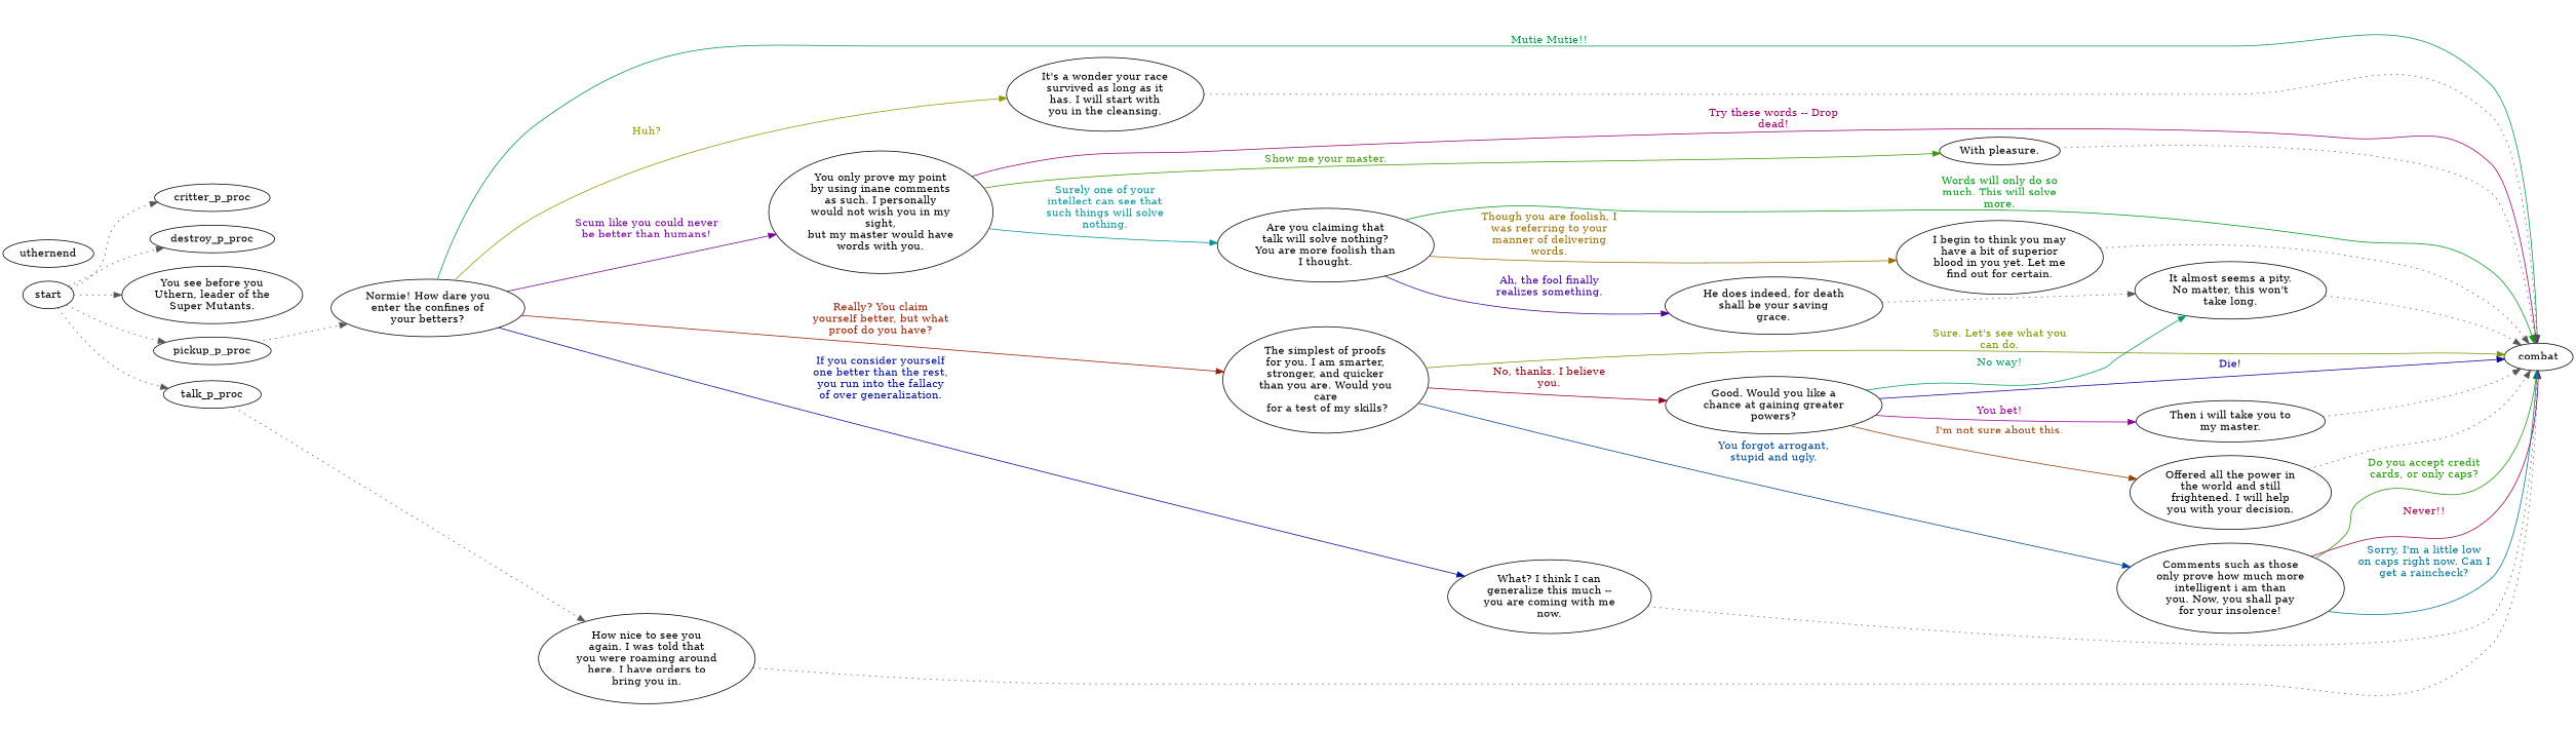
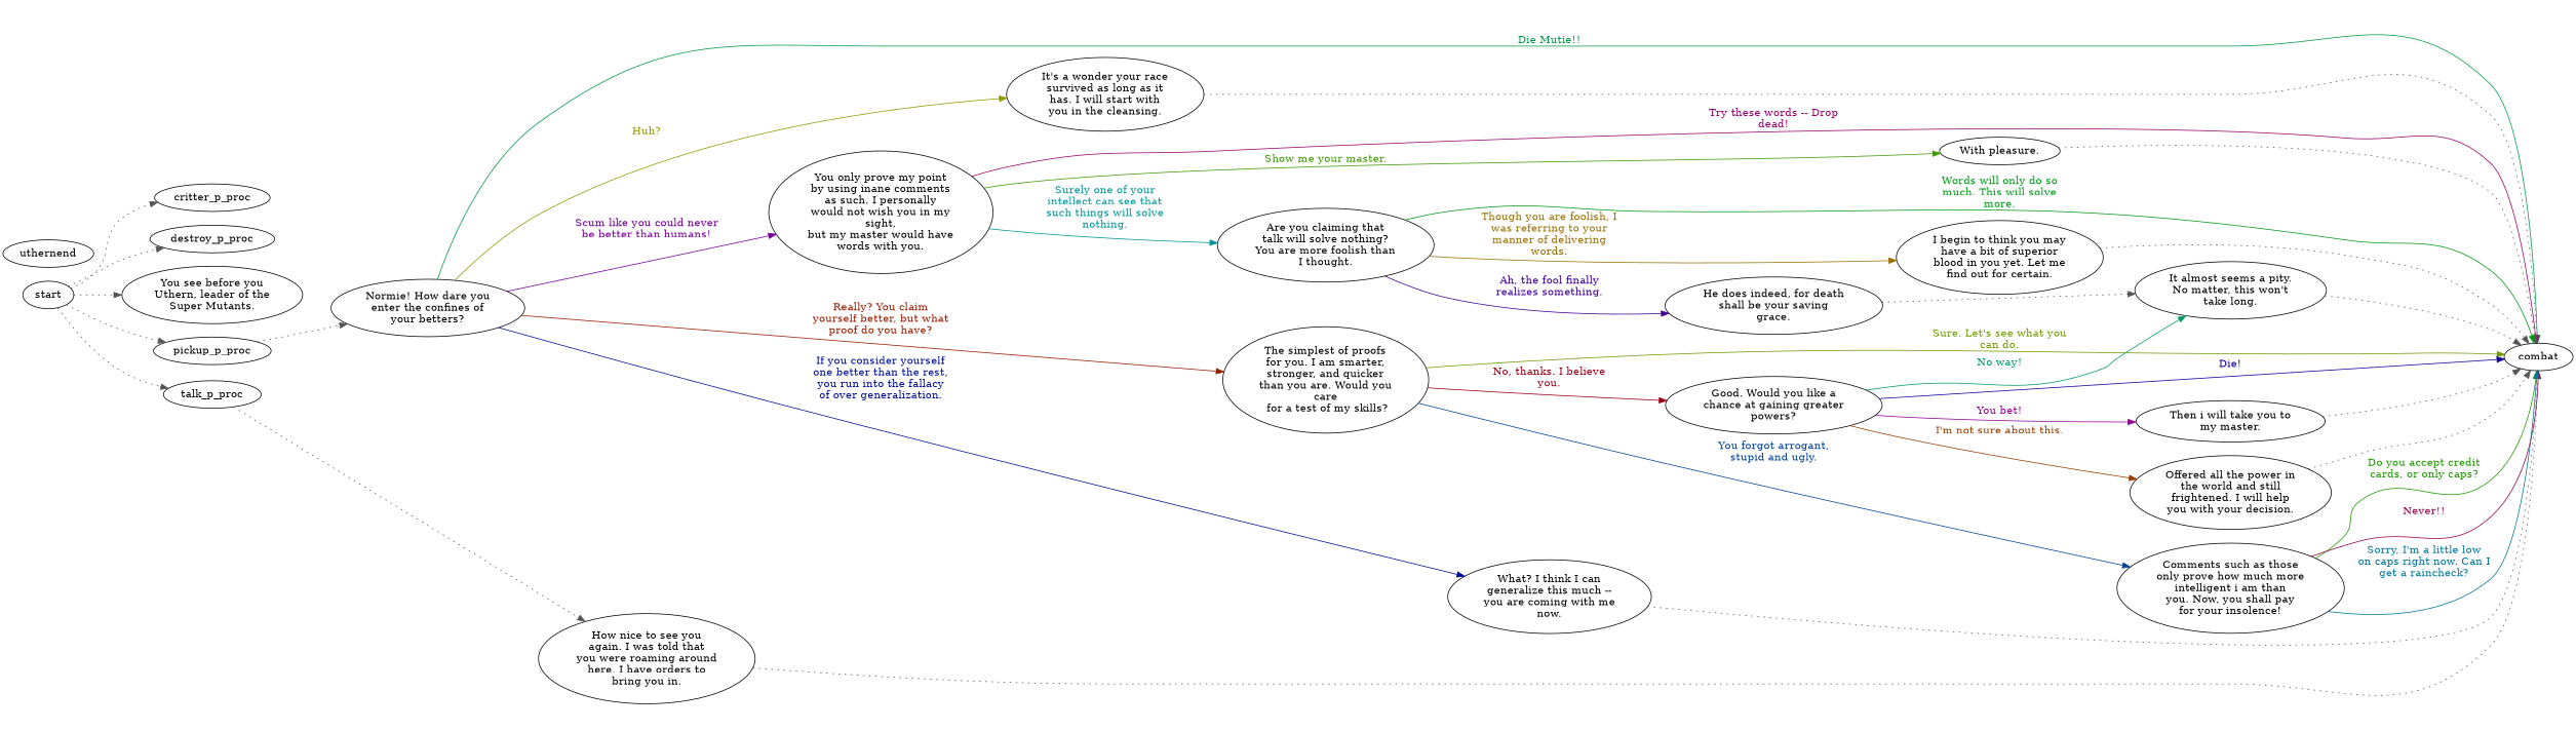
  digraph {
    rankdir=LR
    node [color="#000000" fillcolor="#FFFFFF" style=filled]
    edge [color="#555555"]
    start
    critter_p_proc
    destroy_p_proc
    n4 [label="You see before you\nUthern, leader of the\nSuper Mutants."]
    pickup_p_proc
    talk_p_proc
    n7 [label="Normie! How dare you\nenter the confines of\nyour betters?"]
    n8 [label="How nice to see you\nagain. I was told that\nyou were roaming around\nhere. I have orders to\nbring you in."]
    combat
    n10 [label="It's a wonder your race\nsurvived as long as it\nhas. I will start with\nyou in the cleansing."]
    n11 [label="You only prove my point\nby using inane comments\nas such. I personally\nwould not wish you in my\nsight,\nbut my master would have\nwords with you."]
    n12 [label="The simplest of proofs\nfor you. I am smarter,\nstronger, and quicker\nthan you are. Would you\ncare\n for a test of my skills?"]
    n13 [label="What? I think I can\ngeneralize this much --\nyou are coming with me\nnow."]
    n14 [label="With pleasure."]
    n15 [label="Are you claiming that\ntalk will solve nothing?\nYou are more foolish than\nI thought."]
    n16 [label="Good. Would you like a\nchance at gaining greater\npowers?"]
    n17 [label="Comments such as those\nonly prove how much more\nintelligent i am than\nyou. Now, you shall pay\nfor your insolence!"]
    n18 [label="I begin to think you may\nhave a bit of superior\nblood in you yet. Let me\nfind out for certain."]
    n19 [label="He does indeed, for death\nshall be your saving\ngrace."]
    n20 [label="Then i will take you to\nmy master."]
    n21 [label="It almost seems a pity.\nNo matter, this won't\ntake long."]
    n22 [label="Offered all the power in\nthe world and still\nfrightened. I will help\nyou with your decision."]
    uthernend
    start -> critter_p_proc [style=dotted]
    start -> destroy_p_proc [style=dotted]
    start -> n4 [style=dotted]
    start -> pickup_p_proc [style=dotted]
    start -> talk_p_proc [style=dotted]
    pickup_p_proc -> n7 [style=dotted]
    talk_p_proc -> n8 [style=dotted]
-   n7 -> combat [color="#009949" fontcolor="#009949" label="Mutie Mutie!!"]
+   n7 -> combat [color="#009949" fontcolor="#009949" label="Die Mutie!!"]
    n7 -> n10 [color="#909900" fontcolor="#909900" label="Huh?"]
    n7 -> n11 [color="#760099" fontcolor="#760099" label="Scum like you could never\nbe better than humans!"]
    n7 -> n12 [color="#991C00" fontcolor="#991C00" label="Really? You claim\nyourself better, but what\nproof do you have?"]
    n7 -> n13 [color="#001099" fontcolor="#001099" label="If you consider yourself\none better than the rest,\nyou run into the fallacy\nof over generalization."]
    n8 -> combat [style=dotted]
    n10 -> combat [style=dotted]
    n11 -> combat [color="#99006A" fontcolor="#99006A" label="Try these words -- Drop\ndead!"]
    n11 -> n14 [color="#3D9900" fontcolor="#3D9900" label="Show me your master."]
    n11 -> n15 [color="#009699" fontcolor="#009699" label="Surely one of your\nintellect can see that\nsuch things will solve\nnothing."]
    n12 -> combat [color="#709900" fontcolor="#709900" label="Sure. Let's see what you\ncan do."]
    n12 -> n16 [color="#990017" fontcolor="#990017" label="No, thanks. I believe\nyou."]
    n12 -> n17 [color="#004499" fontcolor="#004499" label="You forgot arrogant,\nstupid and ugly."]
    n13 -> combat [style=dotted]
    n14 -> combat [style=dotted]
    n15 -> combat [color="#009916" fontcolor="#009916" label="Words will only do so\nmuch. This will solve\nmore."]
    n15 -> n18 [color="#996F00" fontcolor="#996F00" label="Though you are foolish, I\nwas referring to your\nmanner of delivering\nwords."]
    n15 -> n19 [color="#420099" fontcolor="#420099" label="Ah, the fool finally\nrealizes something."]
    n16 -> combat [color="#0F0099" fontcolor="#0F0099" label="Die!"]
    n16 -> n20 [color="#950099" fontcolor="#950099" label="You bet!"]
    n16 -> n21 [color="#009969" fontcolor="#009969" label="No way!"]
    n16 -> n22 [color="#993C00" fontcolor="#993C00" label="I'm not sure about this."]
    n17 -> combat [color="#1D9900" fontcolor="#1D9900" label="Do you accept credit\ncards, or only caps?"]
    n17 -> combat [color="#99004A" fontcolor="#99004A" label="Never!!"]
    n17 -> combat [color="#007799" fontcolor="#007799" label="Sorry, I'm a little low\non caps right now. Can I\nget a raincheck?"]
    n18 -> combat [style=dotted]
    n19 -> n21 [style=dotted]
    n20 -> combat [style=dotted]
    n21 -> combat [style=dotted]
    n22 -> combat [style=dotted]
  }
